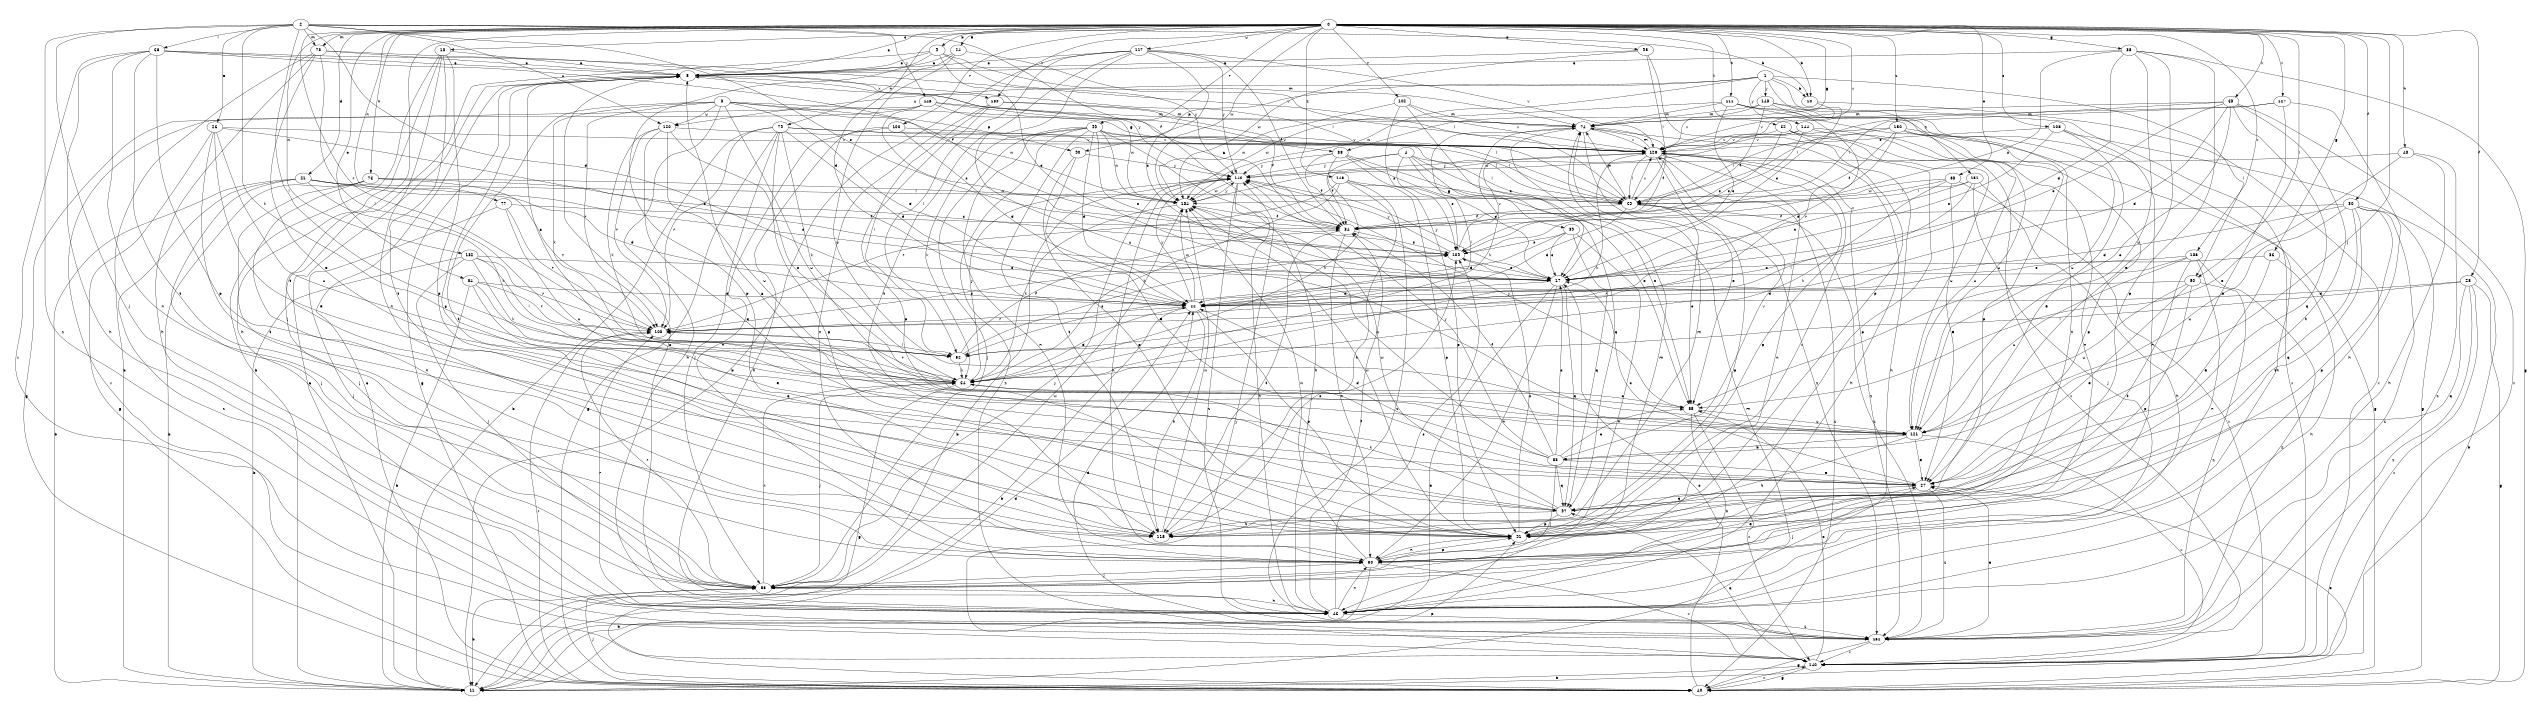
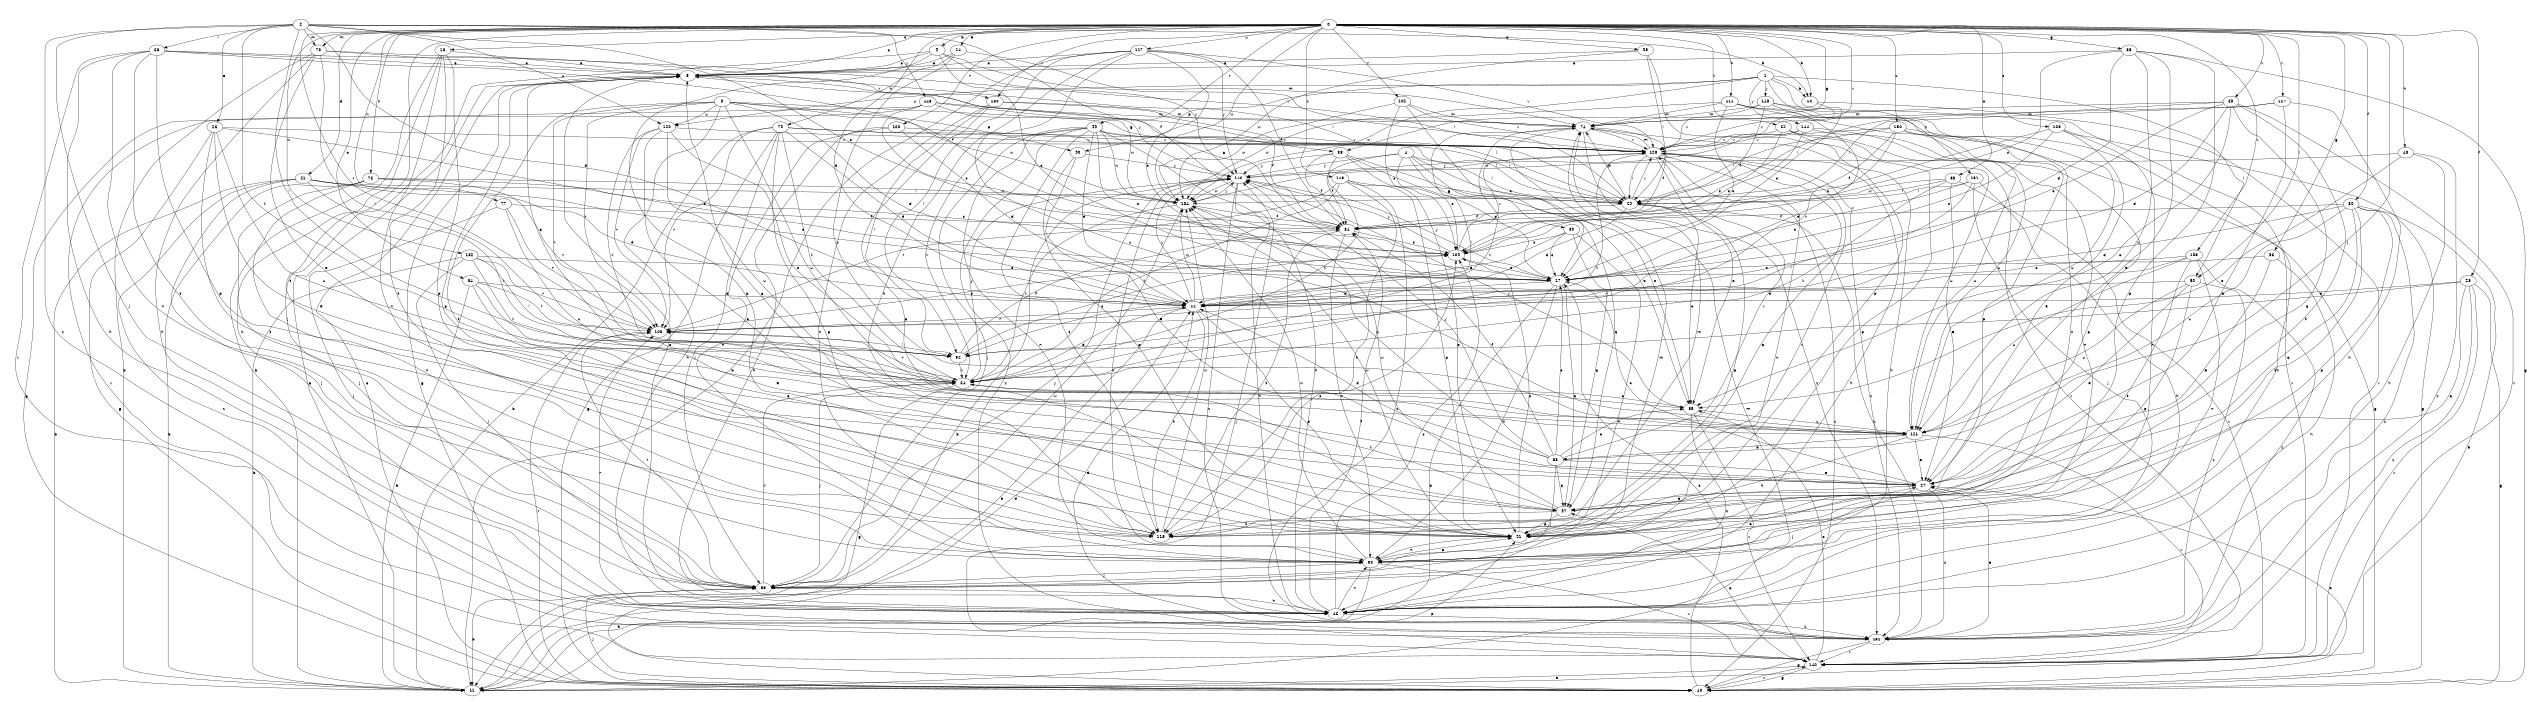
  strict digraph {
    fontname="DejaVu Sans"
    node [fontname="DejaVu Sans"]
    edge [fontname="DejaVu Sans"]
    0
    5
    9
    10
    13
    21
    22
    24
    28
    30
    35
    36
    38
    43
    50
    53
    62
    63
    73
    76
    77
    83
    84
    95
    99
    100
    102
    103
    108
    111
    115
    117
    127
    128
    132
    134
    138
    139
    148
    150
    146
    40
    17
    58
    74
    91
    140
    46
    11
    80
    64
    152
    69
    79
    121
    52
    97
    34
    109
    27
    85
    1
    90
    120
    143
    144
    151
    2
    26
    68
    145
    3
    4
    39
    0 -> 5 [label=a]
    0 -> 9 [label=b]
    0 -> 10 [label=b]
    0 -> 13 [label=c]
    0 -> 21 [label=d]
    0 -> 22 [label=d]
    0 -> 24 [label=e]
    0 -> 28 [label=f]
    0 -> 30 [label=f]
    0 -> 35 [label=g]
    0 -> 36 [label=g]
    0 -> 38 [label=g]
    0 -> 43 [label=h]
    0 -> 50 [label=i]
    0 -> 53 [label=j]
    0 -> 62 [label=k]
    0 -> 63 [label=k]
    0 -> 73 [label=m]
    0 -> 76 [label=n]
    0 -> 77 [label=n]
    0 -> 83 [label=o]
    0 -> 84 [label=o]
    0 -> 95 [label=q]
    0 -> 99 [label=r]
    0 -> 100 [label=r]
    0 -> 102 [label=r]
    0 -> 103 [label=r]
    0 -> 108 [label=s]
    0 -> 111 [label=t]
    0 -> 115 [label=t]
    0 -> 117 [label=u]
    0 -> 127 [label=v]
    0 -> 128 [label=v]
    0 -> 132 [label=w]
    0 -> 134 [label=w]
    0 -> 138 [label=x]
    0 -> 139 [label=x]
    0 -> 148 [label=z]
    0 -> 150 [label=z]
    5 -> 139 [label=x]
    5 -> 146 [label=y]
    5 -> 40 [label=g]
    9 -> 5 [label=a]
    9 -> 146 [label=y]
    9 -> 17 [label=c]
    9 -> 58 [label=j]
    9 -> 74 [label=m]
    9 -> 91 [label=p]
    10 -> 128 [label=v]
    10 -> 140 [label=x]
    13 -> 5 [label=a]
    13 -> 115 [label=t]
    13 -> 91 [label=p]
    13 -> 46 [label=h]
    13 -> 11 [label=b]
    13 -> 80 [label=n]
    21 -> 22 [label=d]
    21 -> 17 [label=c]
    21 -> 58 [label=j]
    21 -> 11 [label=b]
    21 -> 64 [label=k]
    21 -> 152 [label=z]
    21 -> 69 [label=l]
    22 -> 103 [label=r]
    22 -> 115 [label=t]
    22 -> 134 [label=w]
    22 -> 146 [label=y]
    22 -> 91 [label=p]
    22 -> 11 [label=b]
    24 -> 5 [label=a]
    24 -> 69 [label=l]
    24 -> 79 [label=n]
    24 -> 121 [label=u]
    28 -> 22 [label=d]
    28 -> 40 [label=g]
    28 -> 140 [label=x]
    28 -> 152 [label=z]
    28 -> 52 [label=i]
    28 -> 97 [label=q]
    30 -> 22 [label=d]
    30 -> 115 [label=t]
    30 -> 91 [label=p]
    30 -> 11 [label=b]
    30 -> 152 [label=z]
    30 -> 121 [label=u]
    30 -> 97 [label=q]
    30 -> 34 [label=f]
    35 -> 5 [label=a]
    35 -> 22 [label=d]
    35 -> 40 [label=g]
    35 -> 91 [label=p]
    35 -> 121 [label=u]
    35 -> 109 [label=s]
    35 -> 27 [label=e]
    36 -> 17 [label=c]
    36 -> 46 [label=h]
    36 -> 27 [label=e]
    38 -> 146 [label=y]
    38 -> 17 [label=c]
    38 -> 91 [label=p]
    38 -> 64 [label=k]
    38 -> 34 [label=f]
    38 -> 85 [label=o]
    43 -> 146 [label=y]
    43 -> 46 [label=h]
    43 -> 152 [label=z]
    43 -> 85 [label=o]
    50 -> 22 [label=d]
    50 -> 91 [label=p]
    50 -> 152 [label=z]
    50 -> 121 [label=u]
    50 -> 27 [label=e]
    53 -> 22 [label=d]
    53 -> 128 [label=v]
    53 -> 134 [label=w]
    53 -> 146 [label=y]
    53 -> 17 [label=c]
    53 -> 58 [label=j]
    53 -> 97 [label=q]
    53 -> 34 [label=f]
    53 -> 27 [label=e]
    53 -> 85 [label=o]
    62 -> 128 [label=v]
    62 -> 91 [label=p]
    62 -> 140 [label=x]
    62 -> 121 [label=u]
    62 -> 109 [label=s]
    63 -> 22 [label=d]
    63 -> 115 [label=t]
    63 -> 17 [label=c]
    63 -> 74 [label=m]
    63 -> 140 [label=x]
    63 -> 69 [label=l]
    63 -> 97 [label=q]
    63 -> 85 [label=o]
    73 -> 5 [label=a]
    73 -> 46 [label=h]
    73 -> 11 [label=b]
    73 -> 69 [label=l]
    73 -> 52 [label=i]
    73 -> 27 [label=e]
    76 -> 103 [label=r]
    76 -> 134 [label=w]
    76 -> 58 [label=j]
    76 -> 11 [label=b]
    76 -> 80 [label=n]
    76 -> 109 [label=s]
    77 -> 103 [label=r]
    77 -> 58 [label=j]
    77 -> 121 [label=u]
    77 -> 34 [label=f]
    83 -> 134 [label=w]
    83 -> 140 [label=x]
    83 -> 64 [label=k]
    83 -> 69 [label=l]
    83 -> 27 [label=e]
    84 -> 22 [label=d]
    84 -> 103 [label=r]
    84 -> 11 [label=b]
    84 -> 97 [label=q]
    84 -> 27 [label=e]
    95 -> 5 [label=a]
    95 -> 134 [label=w]
    95 -> 91 [label=p]
    95 -> 69 [label=l]
    99 -> 22 [label=d]
    99 -> 115 [label=t]
    99 -> 128 [label=v]
    99 -> 134 [label=w]
    99 -> 17 [label=c]
    99 -> 58 [label=j]
    99 -> 46 [label=h]
    99 -> 80 [label=n]
    99 -> 64 [label=k]
    99 -> 152 [label=z]
    99 -> 69 [label=l]
    100 -> 22 [label=d]
    100 -> 128 [label=v]
    100 -> 46 [label=h]
    100 -> 80 [label=n]
    102 -> 128 [label=v]
    102 -> 134 [label=w]
    102 -> 17 [label=c]
    102 -> 74 [label=m]
    102 -> 109 [label=s]
    103 -> 52 [label=i]
    103 -> 109 [label=s]
    108 -> 40 [label=g]
    108 -> 17 [label=c]
    108 -> 80 [label=n]
-   108 -> 128 [label=s]
+   108 -> 109 [label=s]
    108 -> 27 [label=e]
    111 -> 134 [label=w]
    111 -> 17 [label=c]
    111 -> 74 [label=m]
    111 -> 91 [label=p]
    111 -> 80 [label=n]
    111 -> 121 [label=u]
    115 -> 5 [label=a]
    115 -> 134 [label=w]
    115 -> 74 [label=m]
    115 -> 109 [label=s]
    117 -> 5 [label=a]
    117 -> 115 [label=t]
    117 -> 128 [label=v]
    117 -> 146 [label=y]
    117 -> 17 [label=c]
    117 -> 11 [label=b]
    117 -> 121 [label=u]
    117 -> 52 [label=i]
    117 -> 34 [label=f]
    127 -> 74 [label=m]
    127 -> 46 [label=h]
    127 -> 69 [label=l]
    127 -> 27 [label=e]
    128 -> 146 [label=y]
    128 -> 40 [label=z]
    128 -> 74 [label=m]
    128 -> 91 [label=p]
    128 -> 46 [label=h]
    128 -> 80 [label=n]
    128 -> 64 [label=k]
    128 -> 152 [label=z]
    128 -> 69 [label=l]
    128 -> 85 [label=o]
    132 -> 103 [label=r]
    132 -> 17 [label=c]
    132 -> 58 [label=j]
    132 -> 11 [label=b]
    132 -> 64 [label=k]
    132 -> 52 [label=i]
    134 -> 146 [label=y]
    134 -> 64 [label=k]
    134 -> 34 [label=f]
    138 -> 103 [label=r]
    138 -> 115 [label=t]
    138 -> 17 [label=c]
    138 -> 80 [label=n]
    138 -> 152 [label=z]
    138 -> 121 [label=u]
    139 -> 74 [label=m]
    139 -> 91 [label=p]
    139 -> 80 [label=n]
    139 -> 52 [label=i]
    139 -> 34 [label=f]
    148 -> 103 [label=r]
    148 -> 115 [label=t]
    148 -> 91 [label=p]
    148 -> 64 [label=k]
    148 -> 152 [label=z]
    148 -> 69 [label=l]
    150 -> 22 [label=d]
    150 -> 128 [label=v]
    150 -> 40 [label=g]
    150 -> 91 [label=p]
    150 -> 46 [label=h]
    150 -> 69 [label=l]
    150 -> 34 [label=f]
    146 -> 134 [label=w]
    146 -> 46 [label=h]
    146 -> 11 [label=b]
    146 -> 80 [label=n]
    146 -> 152 [label=z]
    40 -> 5 [label=a]
    40 -> 103 [label=r]
    40 -> 17 [label=c]
    40 -> 58 [label=j]
    40 -> 140 [label=x]
    40 -> 27 [label=e]
    17 -> 22 [label=d]
    17 -> 146 [label=y]
    17 -> 11 [label=b]
    17 -> 80 [label=n]
    17 -> 97 [label=q]
    58 -> 103 [label=r]
    58 -> 134 [label=w]
    58 -> 146 [label=y]
    58 -> 74 [label=m]
    58 -> 46 [label=h]
    58 -> 11 [label=b]
    58 -> 64 [label=k]
    74 -> 128 [label=v]
    74 -> 46 [label=h]
    74 -> 64 [label=k]
    74 -> 152 [label=z]
    74 -> 52 [label=i]
    74 -> 34 [label=f]
    91 -> 128 [label=v]
    91 -> 134 [label=w]
    91 -> 80 [label=n]
    91 -> 109 [label=s]
    140 -> 146 [label=y]
    140 -> 40 [label=g]
    140 -> 11 [label=b]
    140 -> 97 [label=q]
    140 -> 85 [label=o]
    46 -> 5 [label=a]
    46 -> 103 [label=r]
    46 -> 80 [label=n]
    46 -> 152 [label=z]
    46 -> 34 [label=f]
    46 -> 109 [label=s]
    11 -> 5 [label=a]
    11 -> 22 [label=d]
    11 -> 74 [label=m]
    11 -> 91 [label=p]
    80 -> 134 [label=w]
    80 -> 58 [label=j]
    80 -> 91 [label=p]
    80 -> 140 [label=x]
    80 -> 11 [label=b]
    80 -> 27 [label=e]
    64 -> 5 [label=a]
    64 -> 22 [label=d]
    64 -> 103 [label=r]
    64 -> 146 [label=y]
    64 -> 40 [label=g]
    64 -> 58 [label=j]
    64 -> 85 [label=o]
    152 -> 22 [label=d]
    152 -> 40 [label=g]
    152 -> 140 [label=x]
    152 -> 27 [label=e]
    69 -> 22 [label=d]
    69 -> 128 [label=v]
    69 -> 74 [label=m]
    69 -> 91 [label=p]
    69 -> 152 [label=z]
    69 -> 34 [label=f]
    69 -> 85 [label=o]
    79 -> 22 [label=d]
    79 -> 103 [label=r]
    79 -> 128 [label=v]
    79 -> 40 [label=g]
    79 -> 58 [label=j]
    79 -> 91 [label=p]
    79 -> 11 [label=b]
    79 -> 64 [label=k]
    79 -> 69 [label=l]
    121 -> 53 [label=b]
    121 -> 115 [label=t]
    121 -> 140 [label=x]
    121 -> 27 [label=e]
    52 -> 64 [label=k]
    52 -> 34 [label=f]
    52 -> 109 [label=s]
    97 -> 5 [label=a]
    97 -> 115 [label=t]
    97 -> 134 [label=w]
    97 -> 91 [label=p]
    97 -> 64 [label=k]
    34 -> 5 [label=a]
    34 -> 115 [label=t]
    34 -> 80 [label=n]
    34 -> 109 [label=s]
    109 -> 128 [label=v]
    109 -> 146 [label=y]
    109 -> 17 [label=c]
    27 -> 17 [label=c]
    27 -> 58 [label=j]
    27 -> 152 [label=z]
    27 -> 97 [label=q]
    85 -> 146 [label=y]
    85 -> 140 [label=x]
    85 -> 46 [label=h]
    85 -> 121 [label=u]
    1 -> 10 [label=b]
    1 -> 50 [label=i]
    1 -> 134 [label=w]
    1 -> 17 [label=c]
    1 -> 90 [label=p]
    1 -> 120 [label=u]
    1 -> 143 [label=y]
    1 -> 144 [label=y]
    1 -> 151 [label=z]
    90 -> 146 [label=y]
    90 -> 91 [label=p]
    90 -> 27 [label=e]
    120 -> 103 [label=r]
    120 -> 128 [label=v]
    120 -> 64 [label=k]
    120 -> 121 [label=u]
    120 -> 97 [label=q]
    120 -> 85 [label=o]
    143 -> 103 [label=r]
    143 -> 128 [label=v]
    143 -> 74 [label=m]
    143 -> 140 [label=x]
    143 -> 121 [label=u]
    143 -> 34 [label=f]
    144 -> 128 [label=v]
    144 -> 134 [label=w]
    144 -> 80 [label=n]
    144 -> 121 [label=u]
    144 -> 109 [label=s]
    151 -> 17 [label=c]
    151 -> 58 [label=j]
    151 -> 46 [label=h]
    151 -> 69 [label=l]
    151 -> 52 [label=i]
    2 -> 10 [label=b]
    2 -> 22 [label=d]
    2 -> 73 [label=m]
    2 -> 58 [label=j]
    2 -> 64 [label=k]
    2 -> 152 [label=z]
    2 -> 52 [label=i]
    2 -> 34 [label=f]
    2 -> 109 [label=s]
    2 -> 120 [label=u]
    2 -> 26 [label=e]
    2 -> 68 [label=l]
    2 -> 145 [label=y]
    26 -> 115 [label=t]
    26 -> 128 [label=v]
    26 -> 40 [label=g]
    26 -> 17 [label=c]
    26 -> 121 [label=u]
    26 -> 27 [label=e]
    68 -> 5 [label=a]
    68 -> 115 [label=t]
    68 -> 128 [label=v]
    68 -> 91 [label=p]
    68 -> 140 [label=x]
    68 -> 46 [label=h]
    68 -> 80 [label=n]
    68 -> 34 [label=f]
    145 -> 134 [label=w]
    145 -> 40 [label=g]
    145 -> 74 [label=m]
    145 -> 140 [label=x]
    145 -> 69 [label=l]
    145 -> 109 [label=s]
    3 -> 22 [label=d]
    3 -> 38 [label=g]
    3 -> 103 [label=r]
    3 -> 115 [label=t]
    3 -> 134 [label=w]
    3 -> 46 [label=h]
    3 -> 64 [label=k]
    3 -> 121 [label=u]
    3 -> 90 [label=p]
    3 -> 120 [label=u]
    4 -> 146 [label=y]
    4 -> 69 [label=l]
    4 -> 97 [label=q]
    4 -> 34 [label=f]
    4 -> 109 [label=s]
    4 -> 85 [label=o]
    4 -> 39 [label=g]
    39 -> 22 [label=d]
    39 -> 17 [label=c]
    39 -> 46 [label=h]
    39 -> 97 [label=q]
    39 -> 109 [label=s]
  }
